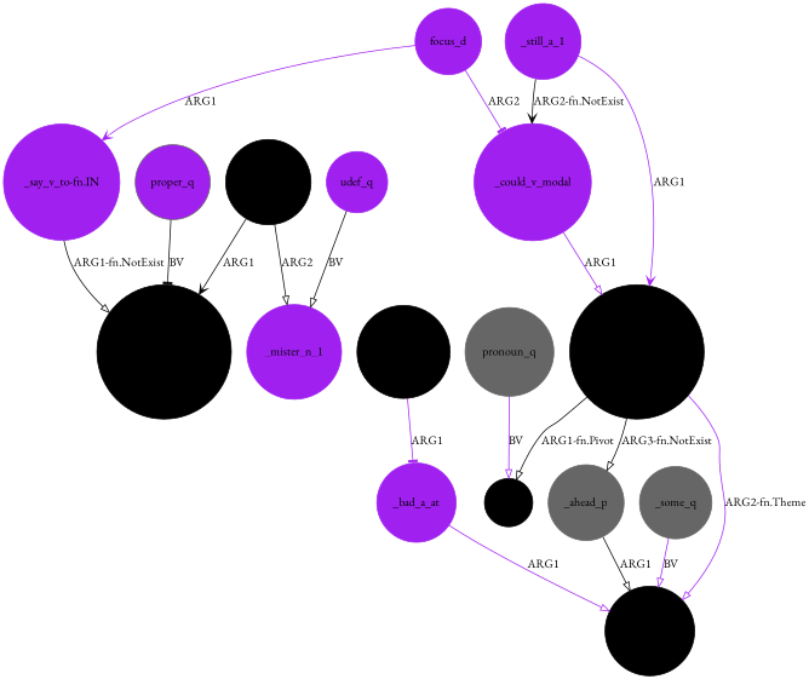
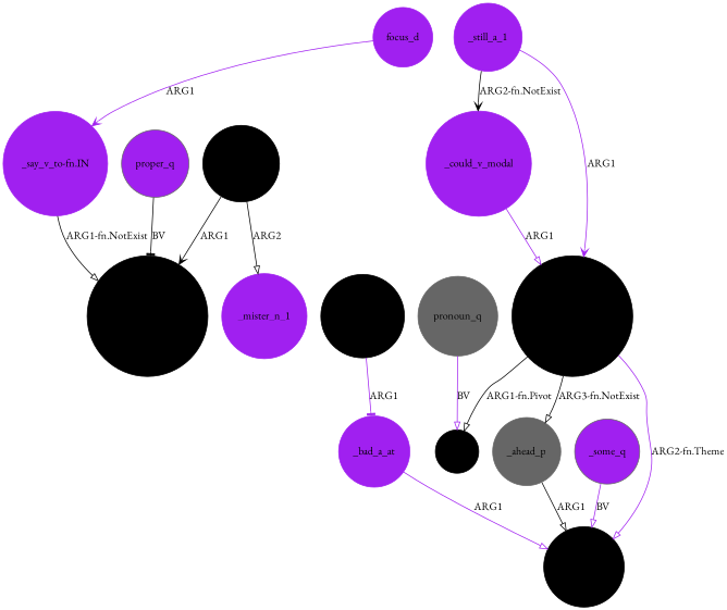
  digraph {
    fontname="EB Garamond"
    node [color=purple fontname="EB Garamond" shape=circle style=filled]
    edge [arrowhead=onormal color=black fontname="EB Garamond"]
    compound [color=black]
    "named(Bachmann)" [color=black]
    _mister_n_1
    focus_d
    _could_v_modal
    "_say_v_to-fn.IN"
    "_have_v_prd-fn.IN" [color=black]
    _ahead_p [color=gray40]
    _time_n_of [color=black]
    pron [color=black]
-   udef_q
    _very_x_deg [color=black]
    _bad_a_at
    _still_a_1
    proper_q [color=gray40 fillcolor=purple]
-   _some_q [color=gray40]
+   _some_q [color=gray40 fillcolor=purple]
    pronoun_q [color=gray40]
    compound -> "named(Bachmann)" [arrowhead=vee label=ARG1]
    compound -> _mister_n_1 [label=ARG2]
-   focus_d -> _could_v_modal [arrowhead=tee color=purple label=ARG2]
    focus_d -> "_say_v_to-fn.IN" [arrowhead=vee color=purple label=ARG1]
    _could_v_modal -> "_have_v_prd-fn.IN" [color=purple label=ARG1]
    "_say_v_to-fn.IN" -> "named(Bachmann)" [label="ARG1-fn.NotExist"]
    "_have_v_prd-fn.IN" -> _ahead_p [label="ARG3-fn.NotExist"]
    "_have_v_prd-fn.IN" -> _time_n_of [color=purple label="ARG2-fn.Theme"]
    "_have_v_prd-fn.IN" -> pron [label="ARG1-fn.Pivot"]
    _ahead_p -> _time_n_of [label=ARG1]
-   udef_q -> _mister_n_1 [label=BV]
    _very_x_deg -> _bad_a_at [arrowhead=tee color=purple label=ARG1]
    _bad_a_at -> _time_n_of [color=purple label=ARG1]
    _still_a_1 -> _could_v_modal [arrowhead=vee label="ARG2-fn.NotExist"]
    _still_a_1 -> "_have_v_prd-fn.IN" [arrowhead=vee color=purple label=ARG1]
    proper_q -> "named(Bachmann)" [arrowhead=tee label=BV]
    _some_q -> _time_n_of [color=purple label=BV]
    pronoun_q -> pron [color=purple label=BV]
  }
